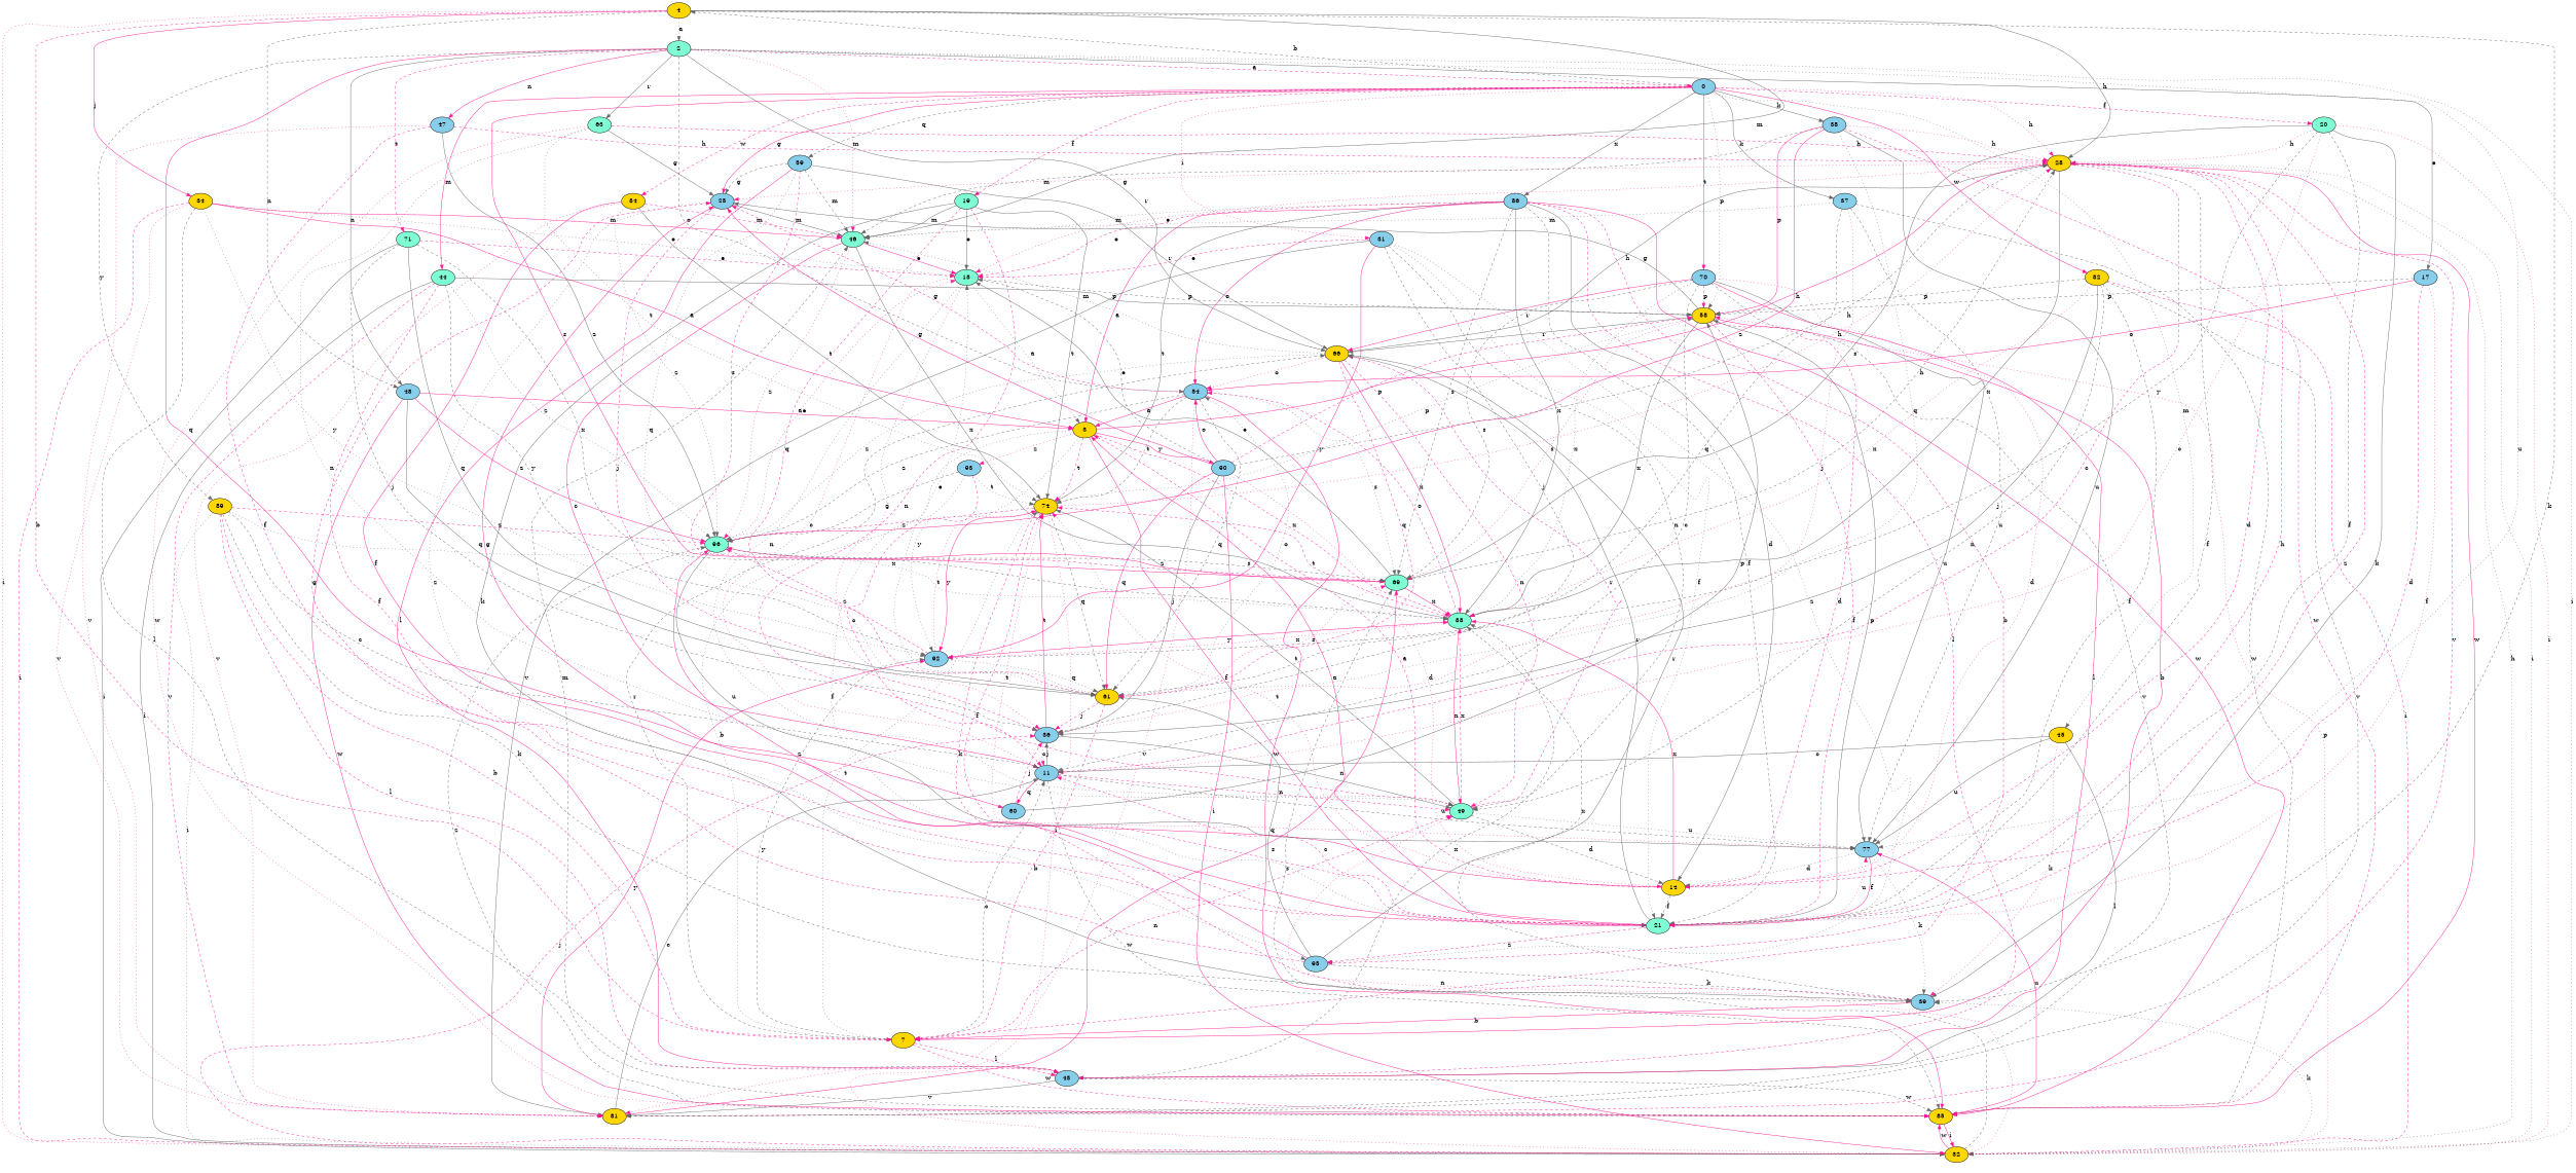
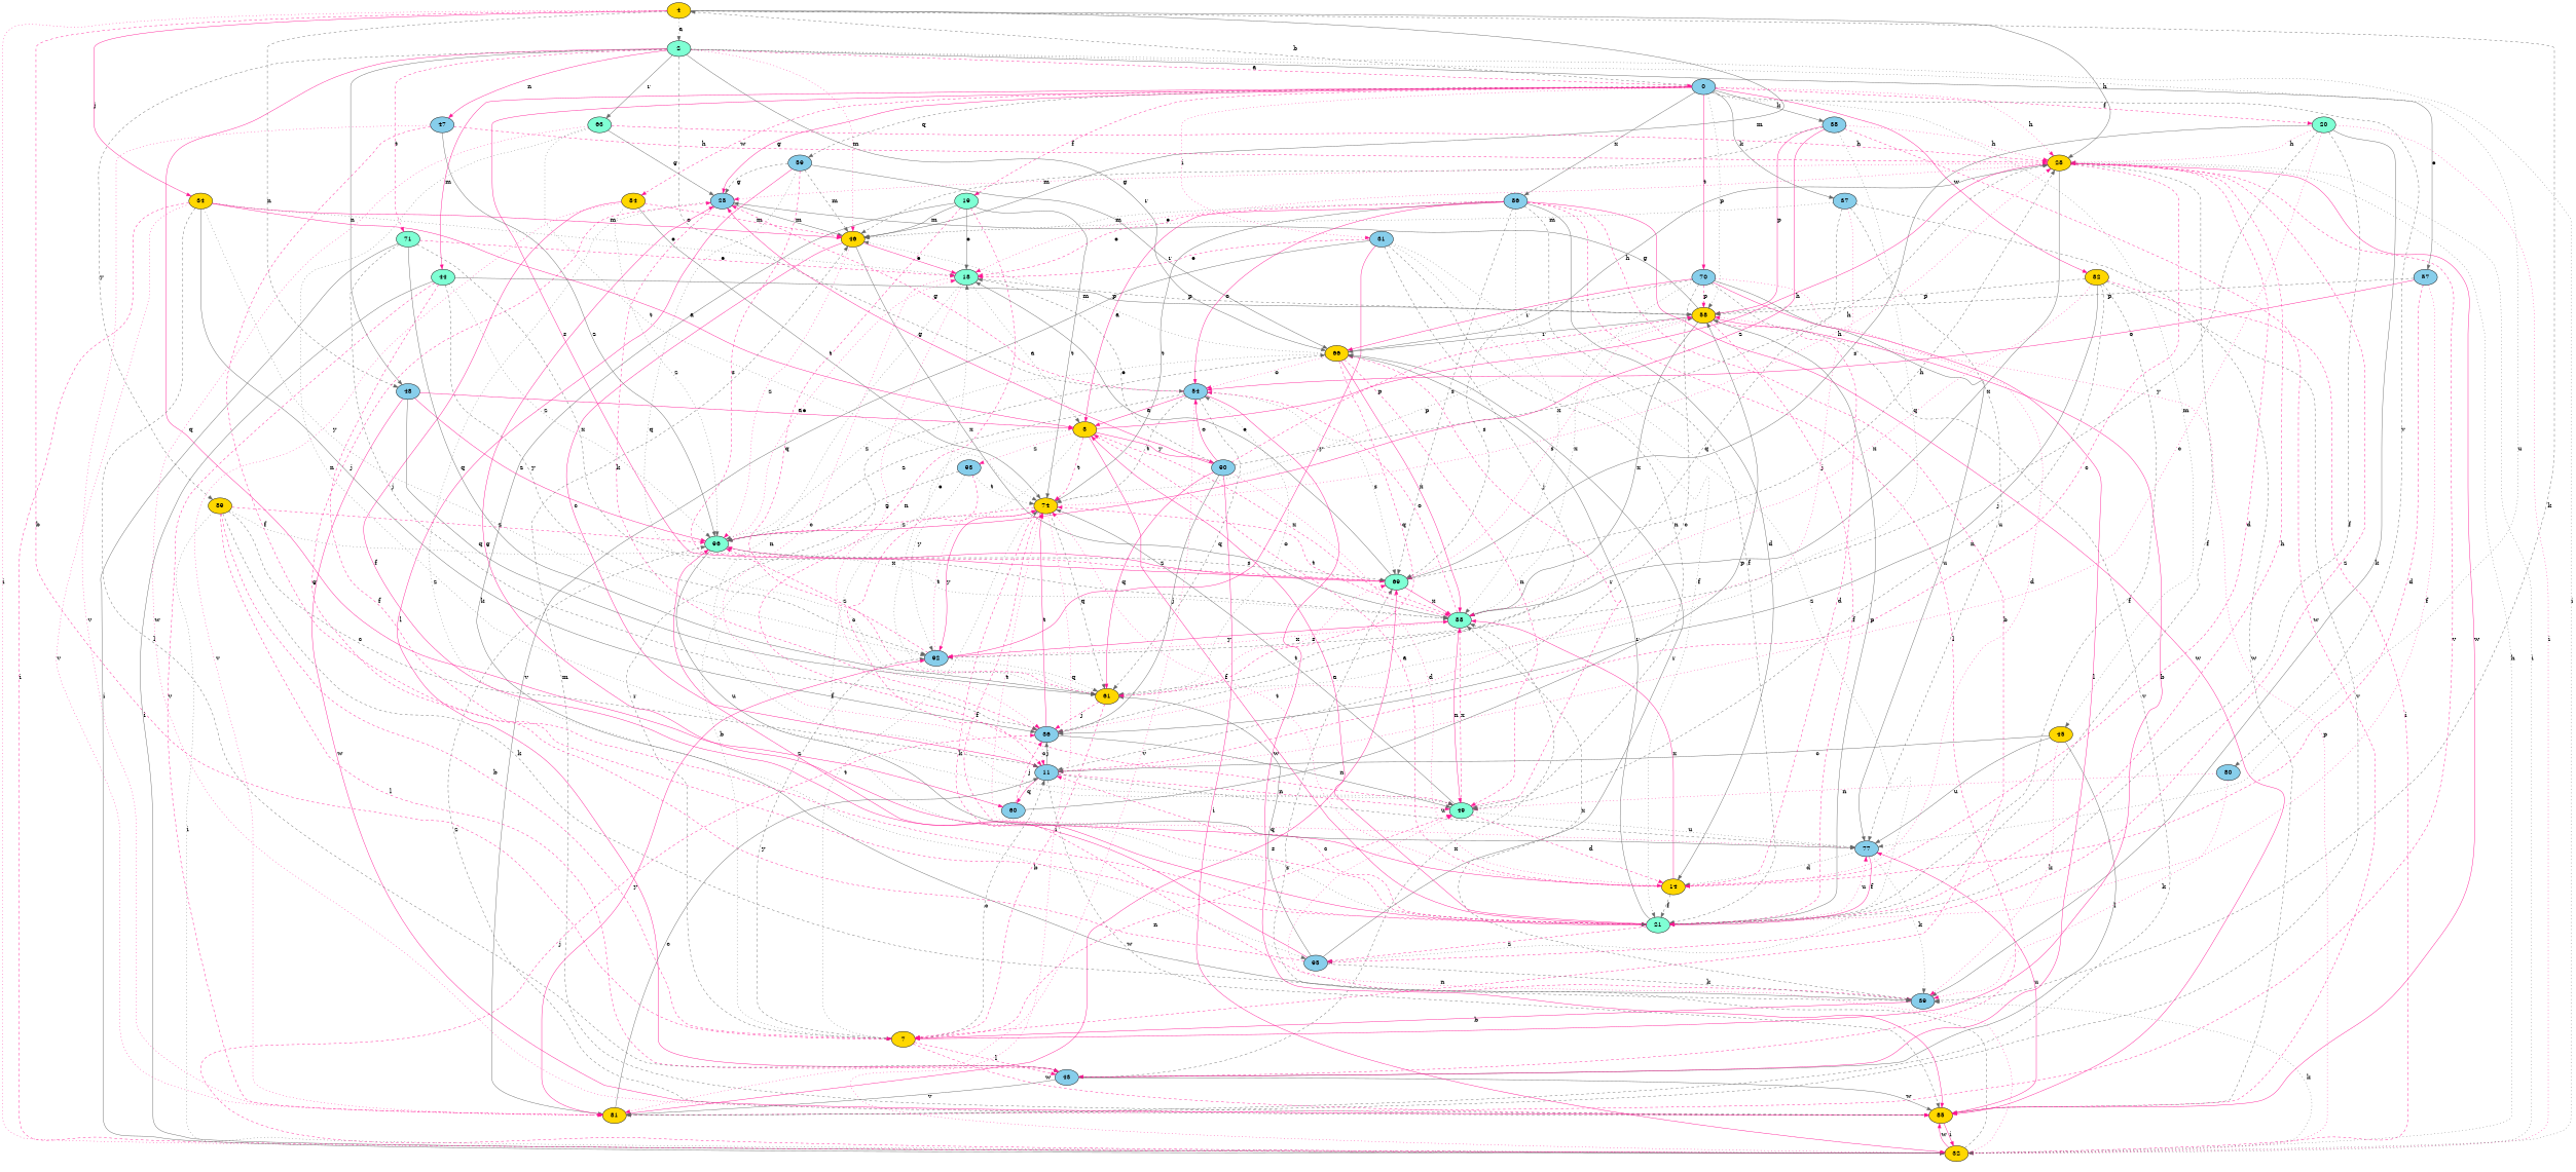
  strict digraph {
    node [fillcolor=skyblue style=filled]
    edge [color=deeppink style=dashed]
    4 [fillcolor=gold]
    0
    19 [fillcolor=aquamarine]
    20 [fillcolor=aquamarine]
    25
    28 [fillcolor=gold]
    31
    37
    38
    44 [fillcolor=aquamarine]
    45 [fillcolor=gold]
    58 [fillcolor=gold]
    59
    69 [fillcolor=aquamarine]
    70
+   80
    82 [fillcolor=gold]
    84 [fillcolor=gold]
    86
    2 [fillcolor=aquamarine]
    32 [fillcolor=gold]
-   46 [fillcolor=aquamarine]
+   46 [fillcolor=gold]
    48
    7 [fillcolor=gold]
    34 [fillcolor=gold]
    39
    74 [fillcolor=gold]
    49 [fillcolor=aquamarine]
    18 [fillcolor=aquamarine]
    61 [fillcolor=gold]
    21 [fillcolor=aquamarine]
    92
    11
    36
    95
    88 [fillcolor=aquamarine]
    85 [fillcolor=gold]
    14 [fillcolor=gold]
    81 [fillcolor=gold]
    77
    96 [fillcolor=aquamarine]
    43
    66 [fillcolor=gold]
    54
    3 [fillcolor=gold]
-   17
+   17 [label=57]
    47
    60
    63 [fillcolor=aquamarine]
    71 [fillcolor=aquamarine]
    89 [fillcolor=gold]
    90
    93
    4 -> 28 [color=gray40 label=h style=solid]
    4 -> 2 [color=gray40 label=a style=dotted]
    4 -> 32 [label=i style=dotted]
    4 -> 46 [color=gray40 label=m style=solid]
    4 -> 48 [color=gray40 label=n]
    4 -> 7 [label=b]
    4 -> 34 [label=j style=solid]
    4 -> 39 [color=gray40 label=k]
    0 -> 4 [color=gray40 label=b]
    0 -> 19 [label=f]
    0 -> 20 [label=f]
    0 -> 25 [label=g style=solid]
    0 -> 28 [label=h style=dotted]
    0 -> 31 [label=i style=dotted]
    0 -> 37 [color=gray40 label=k style=solid]
    0 -> 38 [color=gray40 label=k style=solid]
    0 -> 44 [label=m style=solid]
    0 -> 45 [color=gray40 label=m style=dotted]
    0 -> 58 [color=gray40 label=p style=dotted]
    0 -> 59 [color=gray40 label=q]
    0 -> 69 [label=s style=solid]
    0 -> 70 [label=t style=solid]
+   0 -> 80 [color=gray40 label=v]
    0 -> 82 [label=w style=solid]
    0 -> 84 [label=w]
    0 -> 86 [color=gray40 label=x style=solid]
    19 -> 46 [color=gray40 label=m style=solid]
    19 -> 39 [color=gray40 label=k style=solid]
    19 -> 74 [color=gray40 label=t style=solid]
    19 -> 49 [label=n]
    19 -> 18 [color=gray40 label=e style=solid]
    19 -> 61 [label=q]
    20 -> 28 [label=h style=dotted]
    20 -> 69 [color=gray40 label=s style=solid]
    20 -> 32 [label=i style=dotted]
    20 -> 39 [color=gray40 label=k style=solid]
    20 -> 21 [color=gray40 label=f]
    20 -> 92 [color=gray40 label=y]
    20 -> 11 [label=c style=dotted]
    25 -> 46 [color=gray40 label=m style=solid]
-   25 -> 36 [label=j]
+   25 -> 36 [label=k]
    25 -> 95 [color=gray40 label=z style=dotted]
    28 -> 25 [label=g style=dotted]
    28 -> 32 [color=gray40 label=i style=dotted]
    28 -> 18 [label=e style=dotted]
    28 -> 21 [color=gray40 label=f]
    28 -> 11 [label=c]
    28 -> 95 [label=z]
    28 -> 88 [color=gray40 label=x style=solid]
    28 -> 85 [label=w style=solid]
    28 -> 14 [label=d]
    28 -> 81 [label=v]
    31 -> 49 [color=gray40 label=n]
    31 -> 18 [label=e]
    31 -> 21 [color=gray40 label=f style=dotted]
    31 -> 92 [label=y style=solid]
    31 -> 36 [color=gray40 label=j]
    31 -> 95 [color=gray40 label=z style=dotted]
    31 -> 81 [color=gray40 label=v style=solid]
    37 -> 46 [color=gray40 label=m style=dotted]
    37 -> 61 [color=gray40 label=q]
    37 -> 36 [label=j style=dotted]
    37 -> 85 [color=gray40 label=w]
    37 -> 77 [color=gray40 label=u]
    38 -> 28 [label=h style=dotted]
    38 -> 58 [label=p style=solid]
    38 -> 46 [color=gray40 label=m]
    38 -> 61 [color=gray40 label=q style=dotted]
    38 -> 85 [label=w]
-   38 -> 77 [color=gray40 label=u style=solid]
    38 -> 96 [label=z style=solid]
    44 -> 58 [color=gray40 label=p style=solid]
    44 -> 32 [color=gray40 label=i style=solid]
    44 -> 21 [label=f]
    44 -> 92 [color=gray40 label=y]
    44 -> 81 [label=v]
    44 -> 96 [color=gray40 label=z style=dotted]
    45 -> 39 [label=k style=dotted]
    45 -> 11 [color=gray40 label=c style=solid]
    45 -> 77 [color=gray40 label=u style=solid]
    45 -> 43 [color=gray40 label=l style=solid]
    58 -> 25 [color=gray40 label=g style=solid]
    58 -> 69 [label=s style=dotted]
    58 -> 7 [label=b style=solid]
    58 -> 21 [label=f]
    58 -> 88 [color=gray40 label=x style=solid]
    58 -> 14 [label=d]
    58 -> 66 [color=gray40 label=r style=solid]
    59 -> 25 [color=gray40 label=g]
    59 -> 69 [label=s]
    59 -> 46 [color=gray40 label=m]
    59 -> 61 [color=gray40 label=q style=dotted]
    59 -> 43 [label=l style=solid]
    59 -> 66 [color=gray40 label=r style=solid]
    69 -> 28 [color=gray40 label=h]
    69 -> 18 [color=gray40 label=e style=solid]
    69 -> 88 [label=x style=solid]
    69 -> 96 [label=z style=solid]
    70 -> 58 [label=p]
    70 -> 69 [color=gray40 label=s]
    70 -> 11 [color=gray40 label=c]
    70 -> 88 [color=gray40 label=x style=dotted]
    70 -> 14 [label=d style=dotted]
    70 -> 81 [color=gray40 label=v]
    70 -> 77 [color=gray40 label=u style=solid]
    70 -> 43 [label=l style=solid]
    70 -> 66 [label=r style=solid]
+   80 -> 39 [label=k style=dotted]
+   80 -> 49 [label=n style=dotted]
    82 -> 58 [color=gray40 label=p]
    82 -> 32 [label=i]
    82 -> 49 [color=gray40 label=n]
    82 -> 21 [color=gray40 label=f]
    82 -> 36 [color=gray40 label=j style=solid]
    82 -> 88 [label=x style=dotted]
    82 -> 81 [color=gray40 label=v]
    84 -> 46 [label=m]
    84 -> 74 [color=gray40 label=t style=solid]
    84 -> 21 [label=f style=solid]
    84 -> 81 [label=v style=dotted]
    84 -> 96 [color=gray40 label=z style=dotted]
    86 -> 69 [color=gray40 label=s]
    86 -> 46 [color=gray40 label=m style=dotted]
    86 -> 7 [label=b]
    86 -> 74 [color=gray40 label=t style=solid]
    86 -> 18 [label=e]
    86 -> 21 [color=gray40 label=f]
-   86 -> 88 [color=gray40 label=x style=solid]
+   86 -> 88 [color=gray40 label=x style=dotted]
    86 -> 85 [label=w style=solid]
    86 -> 14 [color=gray40 label=d style=solid]
    86 -> 43 [label=l]
    86 -> 54 [label=o style=solid]
    86 -> 3 [label=a style=solid]
    2 -> 0 [label=a]
    2 -> 32 [color=gray40 label=i style=dotted]
    2 -> 46 [label=m style=dotted]
    2 -> 48 [color=gray40 label=n style=solid]
    2 -> 77 [color=gray40 label=u style=dotted]
    2 -> 66 [color=gray40 label=r style=solid]
    2 -> 54 [color=gray40 label=o]
    2 -> 17 [color=gray40 label=e style=solid]
    2 -> 47 [label=n style=solid]
    2 -> 60 [label=q style=solid]
    2 -> 63 [color=gray40 label=r style=solid]
    2 -> 71 [label=t]
    2 -> 89 [color=gray40 label=y]
    32 -> 28 [color=gray40 label=h style=dotted]
    32 -> 58 [label=p style=dotted]
    32 -> 69 [color=gray40 label=s]
    32 -> 39 [color=gray40 label=k style=dotted]
    32 -> 49 [label=n style=dotted]
    32 -> 36 [label=j]
    32 -> 85 [label=w style=solid]
    46 -> 18 [label=e style=solid]
    46 -> 11 [label=c style=solid]
    46 -> 88 [color=gray40 label=x style=solid]
    46 -> 96 [label=z style=dotted]
    48 -> 61 [color=gray40 label=q style=solid]
    48 -> 85 [label=w style=solid]
    48 -> 96 [label=z style=solid]
    48 -> 3 [label=a style=solid]
    7 -> 74 [color=gray40 label=t style=dotted]
    7 -> 49 [label=n]
    7 -> 92 [color=gray40 label=y]
    7 -> 11 [color=gray40 label=c]
    7 -> 85 [label=w]
    7 -> 43 [label=l]
    7 -> 66 [color=gray40 label=r]
    34 -> 32 [label=i]
    34 -> 46 [label=m style=solid]
    34 -> 18 [color=gray40 label=e style=dotted]
    34 -> 92 [color=gray40 label=y style=dotted]
+   34 -> 36 [color=gray40 label=j style=solid]
    34 -> 81 [label=v style=dotted]
    34 -> 43 [color=gray40 label=l]
    34 -> 3 [label=a style=solid]
    39 -> 7 [label=b style=solid]
    39 -> 88 [color=gray40 label=x]
    74 -> 28 [label=h style=dotted]
    74 -> 58 [color=gray40 label=p style=dotted]
    74 -> 32 [label=i style=dotted]
    74 -> 39 [label=k]
    74 -> 61 [color=gray40 label=q]
    74 -> 21 [label=f]
    74 -> 92 [label=y style=solid]
    74 -> 96 [label=z]
    49 -> 74 [color=gray40 label=t style=solid]
    49 -> 88 [label=x]
-   49 -> 14 [color=gray40 label=d]
+   49 -> 14 [label=d]
    49 -> 77 [color=gray40 label=u style=dotted]
    49 -> 66 [label=r]
    18 -> 58 [color=gray40 label=p]
    18 -> 49 [color=gray40 label=n style=dotted]
    18 -> 11 [label=c style=dotted]
    18 -> 36 [label=j style=dotted]
    18 -> 3 [color=gray40 label=a style=dotted]
    61 -> 69 [label=s style=dotted]
    61 -> 7 [label=b]
    61 -> 18 [color=gray40 label=e style=dotted]
    61 -> 36 [label=j]
    61 -> 54 [color=gray40 label=o style=dotted]
    21 -> 28 [label=h]
    21 -> 58 [color=gray40 label=p style=solid]
    21 -> 11 [label=c]
    21 -> 95 [label=z]
    21 -> 77 [label=u style=dotted]
    21 -> 66 [color=gray40 label=r style=solid]
    21 -> 3 [label=a style=solid]
    92 -> 74 [label=t style=dotted]
    92 -> 61 [color=gray40 label=q style=dotted]
    92 -> 88 [label=x style=dotted]
    92 -> 96 [label=z]
    11 -> 49 [label=n]
    11 -> 36 [color=gray40 label=j style=solid]
    11 -> 85 [color=gray40 label=w]
    11 -> 77 [color=gray40 label=u]
    11 -> 60 [label=q style=solid]
    36 -> 74 [label=t style=solid]
    36 -> 49 [color=gray40 label=n style=solid]
    36 -> 11 [label=c style=dotted]
    95 -> 25 [label=g]
    95 -> 39 [color=gray40 label=k]
    95 -> 61 [color=gray40 label=q style=solid]
    95 -> 96 [label=z style=solid]
    95 -> 66 [color=gray40 label=r style=solid]
    88 -> 74 [label=t]
    88 -> 49 [label=n style=solid]
    88 -> 92 [label=y style=solid]
    88 -> 54 [label=o]
    85 -> 32 [label=i style=solid]
    85 -> 46 [color=gray40 label=m]
    85 -> 77 [label=u style=solid]
    85 -> 96 [color=gray40 label=z]
    14 -> 25 [label=g style=solid]
    14 -> 74 [label=t style=dotted]
    14 -> 21 [color=gray40 label=f]
    14 -> 88 [label=x style=solid]
    14 -> 3 [label=a]
    81 -> 69 [label=s style=solid]
    81 -> 92 [label=y style=solid]
    81 -> 11 [color=gray40 label=c style=solid]
    77 -> 39 [color=gray40 label=k style=dotted]
    77 -> 74 [label=t style=dotted]
    77 -> 21 [label=f style=solid]
    77 -> 14 [color=gray40 label=d style=dotted]
    96 -> 69 [color=gray40 label=s]
    96 -> 18 [label=e style=dotted]
    96 -> 77 [color=gray40 label=u style=solid]
    43 -> 88 [color=gray40 label=x]
-   43 -> 85 [color=gray40 label=w]
+   43 -> 85 [color=gray40 label=w style=solid]
    43 -> 81 [color=gray40 label=v style=solid]
    66 -> 28 [color=gray40 label=h style=solid]
    66 -> 46 [color=gray40 label=m style=dotted]
    66 -> 49 [label=n]
    66 -> 61 [label=q]
    66 -> 88 [label=x style=solid]
    66 -> 96 [color=gray40 label=z style=dotted]
    66 -> 54 [label=o style=dotted]
    54 -> 25 [label=g]
    54 -> 69 [color=gray40 label=s style=dotted]
    54 -> 74 [color=gray40 label=t]
    54 -> 61 [color=gray40 label=q]
    54 -> 85 [label=w style=solid]
    54 -> 81 [label=v style=dotted]
    54 -> 96 [color=gray40 label=z]
    54 -> 3 [label=a style=solid]
    3 -> 28 [label=h style=solid]
    3 -> 7 [color=gray40 label=b style=dotted]
    3 -> 74 [label=t]
    3 -> 21 [label=f style=solid]
    3 -> 92 [color=gray40 label=y style=dotted]
    3 -> 88 [label=x]
    3 -> 90 [label=y style=solid]
    3 -> 93 [label=z style=dotted]
    17 -> 58 [color=gray40 label=p]
    17 -> 21 [label=f style=dotted]
    17 -> 14 [label=d]
    17 -> 54 [label=o style=solid]
    47 -> 28 [label=h]
    47 -> 21 [label=f]
    47 -> 81 [label=v style=dotted]
    47 -> 96 [color=gray40 label=z style=solid]
    60 -> 58 [color=gray40 label=p style=solid]
    60 -> 36 [label=j]
    63 -> 25 [color=gray40 label=g style=solid]
    63 -> 28 [label=h]
    63 -> 74 [color=gray40 label=t style=dotted]
    63 -> 49 [color=gray40 label=n style=dotted]
    63 -> 85 [label=w style=dotted]
    71 -> 32 [color=gray40 label=i style=solid]
    71 -> 18 [label=e]
    71 -> 61 [color=gray40 label=q style=solid]
    71 -> 36 [color=gray40 label=j]
    71 -> 88 [color=gray40 label=x]
    89 -> 32 [color=gray40 label=i style=dotted]
    89 -> 7 [label=b]
    89 -> 39 [color=gray40 label=k]
    89 -> 11 [color=gray40 label=c]
    89 -> 88 [color=gray40 label=x style=dotted]
    89 -> 96 [label=z]
    89 -> 43 [label=l]
    90 -> 25 [label=g style=solid]
    90 -> 28 [color=gray40 label=h]
    90 -> 58 [label=p]
    90 -> 32 [label=i style=solid]
    90 -> 18 [color=gray40 label=e]
    90 -> 61 [label=q style=solid]
    90 -> 36 [color=gray40 label=j style=solid]
    90 -> 14 [label=d style=dotted]
    90 -> 54 [label=o style=solid]
    93 -> 74 [color=gray40 label=t style=dotted]
    93 -> 21 [color=gray40 label=f style=dotted]
    93 -> 11 [label=c]
    93 -> 96 [color=gray40 label=z]
  }
